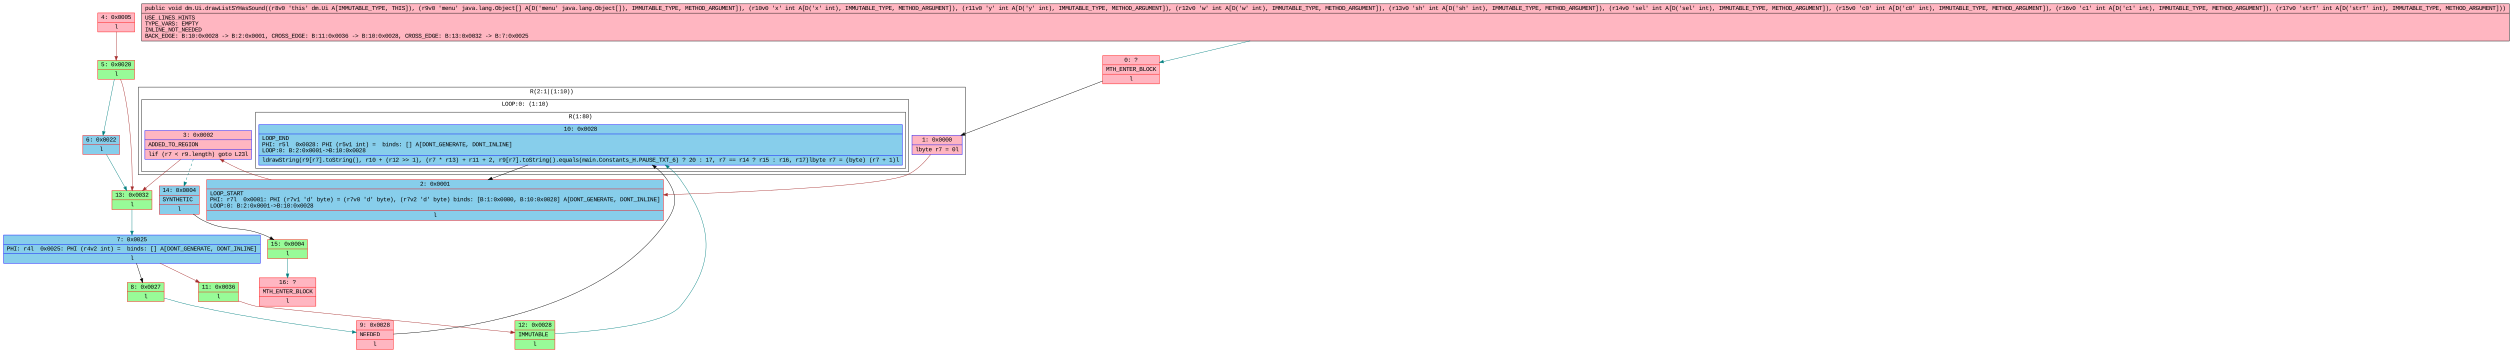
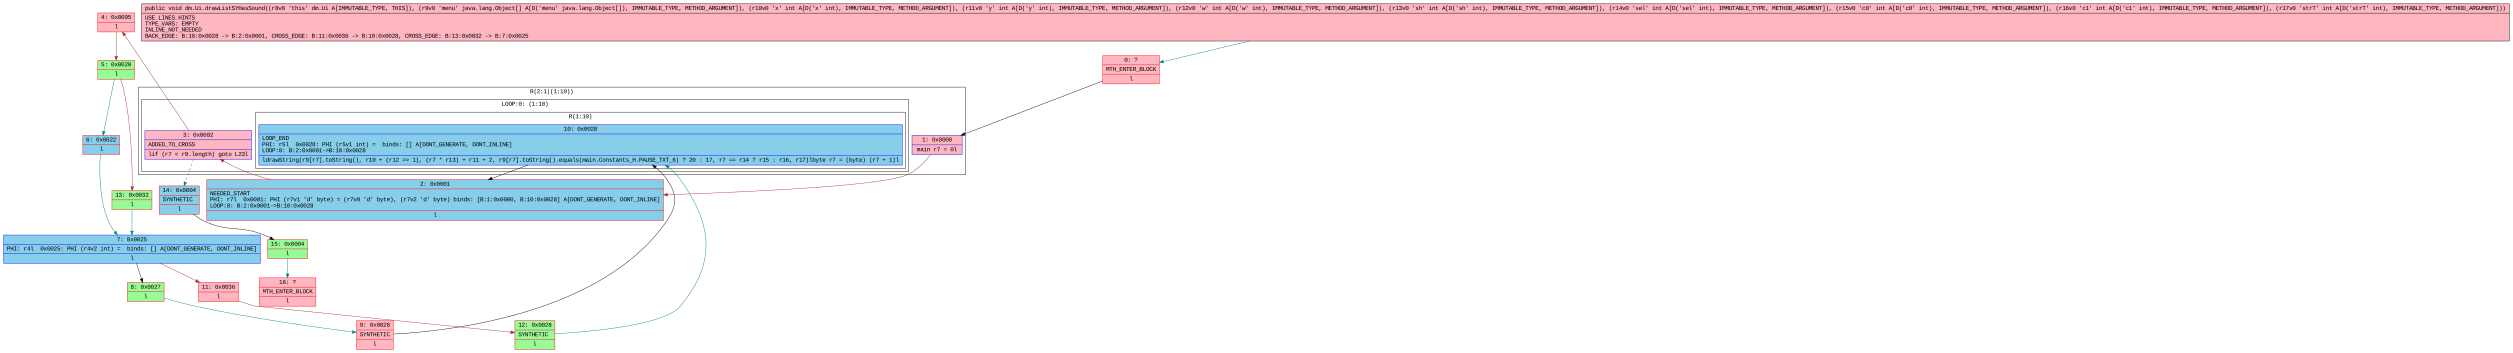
  digraph {
    fontname="Liberation Mono"
    node [color=red fillcolor=lightpink fontname="Liberation Mono" shape=record style=filled]
    edge [color=teal fontname="Liberation Mono"]
    n1 [color=blue fillcolor=skyblue label="{10\:\ 0x0028|LOOP_END\lPHI: r5l  0x0028: PHI (r5v1 int) =  binds: [] A[DONT_GENERATE, DONT_INLINE]\lLOOP:0: B:2:0x0001\-\>B:10:0x0028\l|ldrawString(r9[r7].toString(), r10 + (r12 \>\> 1), (r7 * r13) + r11 + 2, r9[r7].toString().equals(main.Constants_H.PAUSE_TXT_6) ? 20 : 17, r7 == r14 ? r15 : r16, r17)lbyte r7 = (byte) (r7 + 1)l}"]
-   n2 [color=blue label="{3\:\ 0x0002|ADDED_TO_REGION\l|lif (r7 \< r9.length) goto L23l}"]
-   n3 [color=blue label="{1\:\ 0x0000|lbyte r7 = 0l}"]
-   n4 [fillcolor=skyblue label="{2\:\ 0x0001|LOOP_START\lPHI: r7l  0x0001: PHI (r7v1 'd' byte) = (r7v0 'd' byte), (r7v2 'd' byte) binds: [B:1:0x0000, B:10:0x0028] A[DONT_GENERATE, DONT_INLINE]\lLOOP:0: B:2:0x0001\-\>B:10:0x0028\l|l}"]
+   n2 [color=blue label="{3\:\ 0x0002|ADDED_TO_CROSS\l|lif (r7 \< r9.length) goto L23l}"]
+   n3 [color=blue label="{1\:\ 0x0000|main r7 = 0l}"]
+   n4 [fillcolor=skyblue label="{2\:\ 0x0001|NEEDED_START\lPHI: r7l  0x0001: PHI (r7v1 'd' byte) = (r7v0 'd' byte), (r7v2 'd' byte) binds: [B:1:0x0000, B:10:0x0028] A[DONT_GENERATE, DONT_INLINE]\lLOOP:0: B:2:0x0001\-\>B:10:0x0028\l|l}"]
    n5 [label="{4\:\ 0x0005|l}"]
    n6 [fillcolor=skyblue label="{14\:\ 0x0004|SYNTHETIC\l|l}"]
    n7 [fillcolor=palegreen label="{5\:\ 0x0020|l}"]
    n8 [fillcolor=palegreen label="{15\:\ 0x0004|l}"]
    n9 [label="{0\:\ ?|MTH_ENTER_BLOCK\l|l}"]
    n10 [fillcolor=skyblue label="{6\:\ 0x0022|l}"]
    n11 [fillcolor=palegreen label="{13\:\ 0x0032|l}"]
    n12 [color=blue fillcolor=skyblue label="{7\:\ 0x0025|PHI: r4l  0x0025: PHI (r4v2 int) =  binds: [] A[DONT_GENERATE, DONT_INLINE]\l|l}"]
    n13 [fillcolor=palegreen label="{8\:\ 0x0027|l}"]
-   n14 [fillcolor=palegreen label="{11\:\ 0x0036|l}"]
-   n15 [label="{9\:\ 0x0028|NEEDED\l|l}"]
-   n16 [fillcolor=palegreen label="{12\:\ 0x0028|IMMUTABLE\l|l}"]
+   n14 [label="{11\:\ 0x0036|l}"]
+   n15 [label="{9\:\ 0x0028|SYNTHETIC\l|l}"]
+   n16 [fillcolor=palegreen label="{12\:\ 0x0028|SYNTHETIC\l|l}"]
    n17 [label="{16\:\ ?|MTH_ENTER_BLOCK\l|l}"]
    n18 [label="{public void dm.Ui.drawListSYHasSound((r8v0 'this' dm.Ui A[IMMUTABLE_TYPE, THIS]), (r9v0 'menu' java.lang.Object[] A[D('menu' java.lang.Object[]), IMMUTABLE_TYPE, METHOD_ARGUMENT]), (r10v0 'x' int A[D('x' int), IMMUTABLE_TYPE, METHOD_ARGUMENT]), (r11v0 'y' int A[D('y' int), IMMUTABLE_TYPE, METHOD_ARGUMENT]), (r12v0 'w' int A[D('w' int), IMMUTABLE_TYPE, METHOD_ARGUMENT]), (r13v0 'sh' int A[D('sh' int), IMMUTABLE_TYPE, METHOD_ARGUMENT]), (r14v0 'sel' int A[D('sel' int), IMMUTABLE_TYPE, METHOD_ARGUMENT]), (r15v0 'c0' int A[D('c0' int), IMMUTABLE_TYPE, METHOD_ARGUMENT]), (r16v0 'c1' int A[D('c1' int), IMMUTABLE_TYPE, METHOD_ARGUMENT]), (r17v0 'strT' int A[D('strT' int), IMMUTABLE_TYPE, METHOD_ARGUMENT]))  | USE_LINES_HINTS\lTYPE_VARS: EMPTY\lINLINE_NOT_NEEDED\lBACK_EDGE: B:10:0x0028 \-\> B:2:0x0001, CROSS_EDGE: B:11:0x0036 \-\> B:10:0x0028, CROSS_EDGE: B:13:0x0032 \-\> B:7:0x0025\l}" color=""]
    subgraph cluster_1 {
      label="R(2:1|(1:10))"
      n3
      subgraph cluster_2 {
        label="LOOP:0: (1:10)"
        n2
        subgraph cluster_3 {
-         label="R(1:80)"
+         label="R(1:10)"
          n1
        }
      }
    }
    n1 -> n4 [color=black]
-   n2 -> n11 [color=brown]
+   n2 -> n5 [color=brown]
    n2 -> n6 [style=dashed]
    n3 -> n4 [color=brown]
    n4 -> n2 [color=brown]
    n5 -> n7 [color=brown]
    n6 -> n8 [color=black]
    n7 -> n10
    n7 -> n11 [color=brown]
    n8 -> n17
    n9 -> n3 [color=black]
-   n10 -> n11
+   n10 -> n12
    n11 -> n12
    n12 -> n13 [color=black]
    n12 -> n14 [color=brown]
    n13 -> n15
    n14 -> n16 [color=brown]
    n15 -> n1 [color=black]
    n16 -> n1
    n18 -> n9
  }
